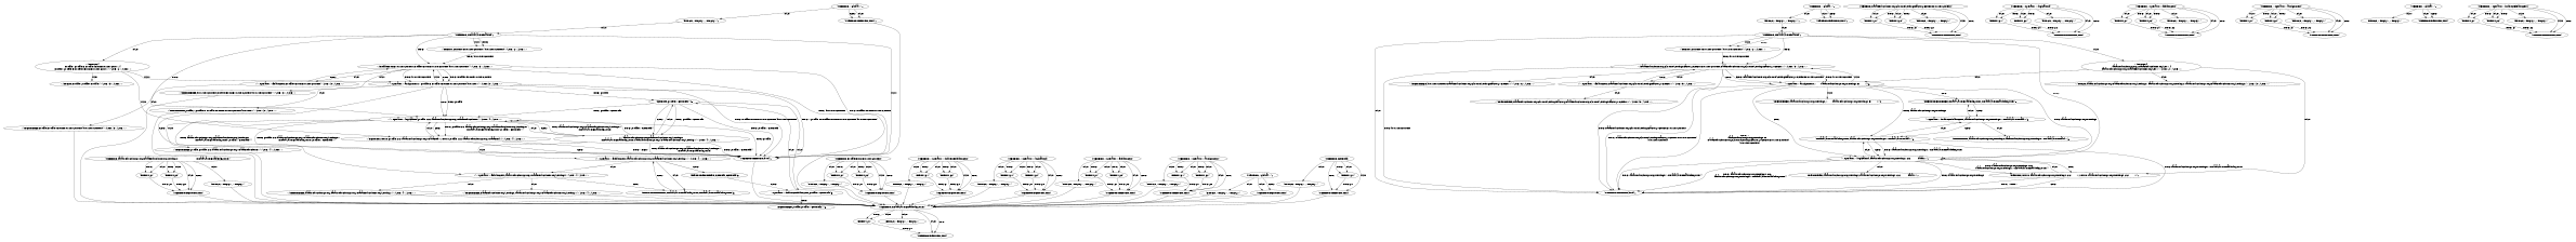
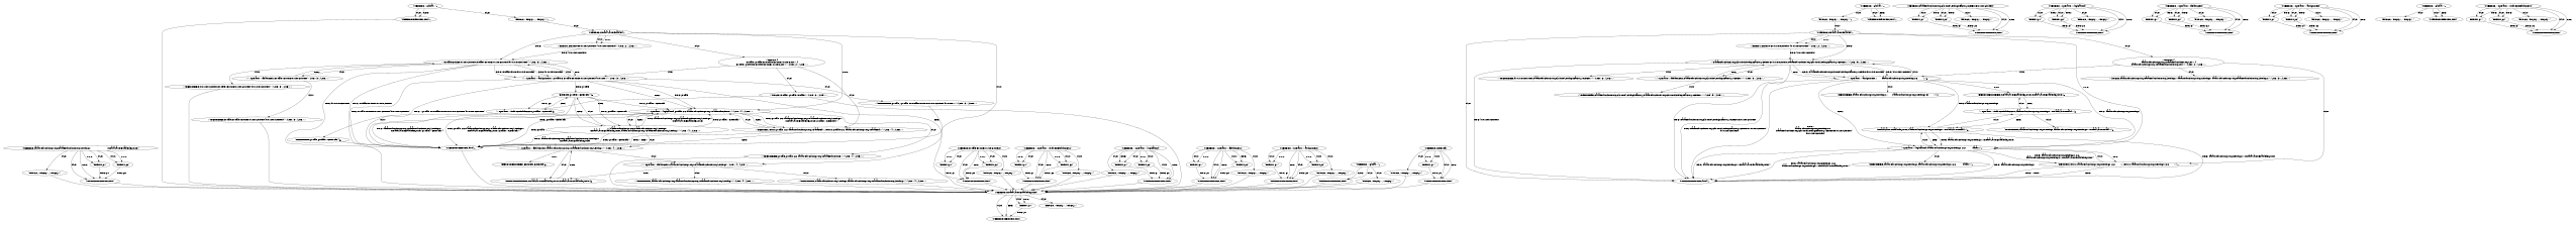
  digraph {
    n1 [label=<(METHOD,IsDataSaverEnabledByUser)>]
    n2 [label=<(PARAM,p1)>]
    n3 [label=<(BLOCK,&lt;empty&gt;,&lt;empty&gt;)>]
    n4 [label=<(METHOD_RETURN,ANY)>]
    n5 [label=<(METHOD,&lt;global&gt;)<SUB>1</SUB>>]
    n6 [label=<(BLOCK,&lt;empty&gt;,&lt;empty&gt;)<SUB>1</SUB>>]
    n7 [label=<(METHOD_RETURN,ANY)<SUB>1</SUB>>]
    n8 [label=<(METHOD,IsDataSaverEnabled)<SUB>1</SUB>>]
    n9 [label="<(PARAM,content::BrowserContext* browser_context)<SUB>2</SUB>>"]
    n10 [label="<(BLOCK,{\n  data_reduction_proxy::DataReductionProxySet...,{\n  data_reduction_proxy::DataReductionProxySet...)<SUB>2</SUB>>"]
    n11 [label="<(DataReductionProxyChromeSettingsFactory.GetForBrowserContext,DataReductionProxyChromeSettingsFactory::GetFor...)<SUB>5</SUB>>"]
    n12 [label=<(&lt;operator&gt;.logicalAnd,data_reduction_proxy_settings &amp;&amp;          data_...)<SUB>7</SUB>>]
    n13 [label=<(METHOD_RETURN,bool)<SUB>1</SUB>>]
    n14 [label="<(LOCAL,data_reduction_proxy.DataReductionProxySettings* data_reduction_proxy_settings: data_reduction_proxy.DataReductionProxySettings*)<SUB>3</SUB>>"]
    n15 [label=<(&lt;operator&gt;.assignment,*       data_reduction_proxy_settings =        ...)<SUB>3</SUB>>]
    n16 [label=<(RETURN,return data_reduction_proxy_settings &amp;&amp;        ...,return data_reduction_proxy_settings &amp;&amp;        ...)<SUB>7</SUB>>]
    n17 [label="<(&lt;operator&gt;.fieldAccess,DataReductionProxyChromeSettingsFactory::GetFor...)<SUB>5</SUB>>"]
    n18 [label="<(IDENTIFIER,browser_context,DataReductionProxyChromeSettingsFactory::GetFor...)<SUB>6</SUB>>"]
    n19 [label=<(IsDataSaverEnabledByUser,data_reduction_proxy_settings-&gt;IsDataSaverEnabl...)<SUB>8</SUB>>]
    n20 [label=<(IDENTIFIER,data_reduction_proxy_settings,data_reduction_proxy_settings &amp;&amp;          data_...)<SUB>7</SUB>>]
    n21 [label=<(IDENTIFIER,data_reduction_proxy_settings,*       data_reduction_proxy_settings =        ...)<SUB>4</SUB>>]
    n22 [label=<(FIELD_IDENTIFIER,IsDataSaverEnabledByUser,IsDataSaverEnabledByUser)<SUB>8</SUB>>]
    n23 [label=<(&lt;operator&gt;.indirectFieldAccess,data_reduction_proxy_settings-&gt;IsDataSaverEnabl...)<SUB>8</SUB>>]
    n24 [label="<(IDENTIFIER,DataReductionProxyChromeSettingsFactory,DataReductionProxyChromeSettingsFactory::GetFor...)<SUB>5</SUB>>"]
    n25 [label=<(IDENTIFIER,data_reduction_proxy_settings,data_reduction_proxy_settings-&gt;IsDataSaverEnabl...)<SUB>8</SUB>>]
    n26 [label=<(METHOD,DataReductionProxyChromeSettingsFactory.GetForBrowserContext)>]
    n27 [label=<(PARAM,p1)>]
    n28 [label=<(PARAM,p2)>]
    n29 [label=<(BLOCK,&lt;empty&gt;,&lt;empty&gt;)>]
    n30 [label=<(METHOD_RETURN,ANY)>]
    n31 [label=<(METHOD,&lt;operator&gt;.logicalAnd)>]
    n32 [label=<(PARAM,p1)>]
    n33 [label=<(PARAM,p2)>]
    n34 [label=<(BLOCK,&lt;empty&gt;,&lt;empty&gt;)>]
    n35 [label=<(METHOD_RETURN,ANY)>]
    n36 [label=<(METHOD,&lt;operator&gt;.fieldAccess)>]
    n37 [label=<(PARAM,p1)>]
    n38 [label=<(PARAM,p2)>]
    n39 [label=<(BLOCK,&lt;empty&gt;,&lt;empty&gt;)>]
    n40 [label=<(METHOD_RETURN,ANY)>]
    n41 [label=<(METHOD,&lt;operator&gt;.assignment)>]
    n42 [label=<(PARAM,p1)>]
    n43 [label=<(PARAM,p2)>]
    n44 [label=<(BLOCK,&lt;empty&gt;,&lt;empty&gt;)>]
    n45 [label=<(METHOD_RETURN,ANY)>]
    n46 [label=<(METHOD,&lt;global&gt;)<SUB>1</SUB>>]
    n47 [label=<(BLOCK,&lt;empty&gt;,&lt;empty&gt;)>]
    n48 [label=<(METHOD_RETURN,ANY)>]
    n49 [label=<(METHOD,&lt;operator&gt;.indirectFieldAccess)>]
    n50 [label=<(PARAM,p1)>]
    n51 [label=<(PARAM,p2)>]
    n52 [label=<(BLOCK,&lt;empty&gt;,&lt;empty&gt;)>]
    n53 [label=<(METHOD_RETURN,ANY)>]
    n54 [label=<(METHOD,data_reduction_proxy.DataReductionProxySettings.                         IsDataSaverEnabledByUser)>]
    n55 [label=<(PARAM,p1)>]
    n56 [label=<(PARAM,p2)>]
    n57 [label=<(BLOCK,&lt;empty&gt;,&lt;empty&gt;)>]
    n58 [label=<(METHOD_RETURN,ANY)>]
    n59 [label=<(METHOD,&lt;global&gt;)<SUB>1</SUB>>]
    n60 [label=<(BLOCK,&lt;empty&gt;,&lt;empty&gt;)<SUB>1</SUB>>]
    n61 [label=<(METHOD_RETURN,ANY)<SUB>1</SUB>>]
    n62 [label=<(METHOD,IsDataSaverEnabled)<SUB>1</SUB>>]
    n63 [label="<(PARAM,content::BrowserContext* browser_context)<SUB>2</SUB>>"]
    n64 [label="<(BLOCK,{\n  Profile* profile = Profile::FromBrowserCont...,{\n  Profile* profile = Profile::FromBrowserCont...)<SUB>2</SUB>>"]
    n65 [label="<(Profile.FromBrowserContext,Profile::FromBrowserContext(browser_context))<SUB>3</SUB>>"]
    n66 [label="<(&lt;operator&gt;.logicalAnd,profile &amp;&amp; data_reduction_proxy::DataReductionP...)<SUB>4</SUB>>"]
    n67 [label=<(METHOD_RETURN,bool)<SUB>1</SUB>>]
    n68 [label="<(LOCAL,Profile* profile: Profile*)<SUB>3</SUB>>"]
    n69 [label="<(&lt;operator&gt;.assignment,* profile = Profile::FromBrowserContext(browser...)<SUB>3</SUB>>"]
    n70 [label="<(RETURN,return profile &amp;&amp; data_reduction_proxy::DataRed...,return profile &amp;&amp; data_reduction_proxy::DataRed...)<SUB>4</SUB>>"]
    n71 [label="<(&lt;operator&gt;.fieldAccess,Profile::FromBrowserContext)<SUB>3</SUB>>"]
    n72 [label="<(IDENTIFIER,browser_context,Profile::FromBrowserContext(browser_context))<SUB>3</SUB>>"]
    n73 [label="<(IDENTIFIER,profile,profile &amp;&amp; data_reduction_proxy::DataReductionP...)<SUB>4</SUB>>"]
    n74 [label="<(data_reduction_proxy.DataReductionProxySettings.\n                        IsDataSaverEnabledByUser,data_reduction_proxy::DataReductionProxySetting...)<SUB>4</SUB>>"]
    n75 [label="<(IDENTIFIER,profile,* profile = Profile::FromBrowserContext(browser...)<SUB>3</SUB>>"]
    n76 [label="<(&lt;operator&gt;.fieldAccess,data_reduction_proxy::DataReductionProxySettings)<SUB>4</SUB>>"]
    n77 [label=<(GetPrefs,profile-&gt;GetPrefs())<SUB>5</SUB>>]
    n78 [label=<(FIELD_IDENTIFIER,IsDataSaverEnabledByUser,IsDataSaverEnabledByUser)<SUB>5</SUB>>]
    n79 [label="<(IDENTIFIER,data_reduction_proxy,data_reduction_proxy::DataReductionProxySetting...)<SUB>4</SUB>>"]
    n80 [label="<(IDENTIFIER,DataReductionProxySettings,data_reduction_proxy::DataReductionProxySetting...)<SUB>4</SUB>>"]
    n81 [label=<(&lt;operator&gt;.indirectFieldAccess,profile-&gt;GetPrefs)<SUB>5</SUB>>]
    n82 [label="<(IDENTIFIER,Profile,Profile::FromBrowserContext(browser_context))<SUB>3</SUB>>"]
    n83 [label="<(&lt;operator&gt;.fieldAccess,data_reduction_proxy::DataReductionProxySetting...)<SUB>4</SUB>>"]
    n84 [label=<(FIELD_IDENTIFIER,GetPrefs,GetPrefs)<SUB>5</SUB>>]
    n85 [label=<(IDENTIFIER,profile,profile-&gt;GetPrefs())<SUB>5</SUB>>]
    n86 [label=<(METHOD,Profile.FromBrowserContext)>]
    n87 [label=<(PARAM,p1)>]
    n88 [label=<(PARAM,p2)>]
    n89 [label=<(BLOCK,&lt;empty&gt;,&lt;empty&gt;)>]
    n90 [label=<(METHOD_RETURN,ANY)>]
    n91 [label=<(METHOD,&lt;operator&gt;.indirectFieldAccess)>]
    n92 [label=<(PARAM,p1)>]
    n93 [label=<(PARAM,p2)>]
    n94 [label=<(BLOCK,&lt;empty&gt;,&lt;empty&gt;)>]
    n95 [label=<(METHOD_RETURN,ANY)>]
    n96 [label=<(METHOD,&lt;operator&gt;.logicalAnd)>]
    n97 [label=<(PARAM,p1)>]
    n98 [label=<(PARAM,p2)>]
    n99 [label=<(BLOCK,&lt;empty&gt;,&lt;empty&gt;)>]
    n100 [label=<(METHOD_RETURN,ANY)>]
    n101 [label=<(METHOD,&lt;operator&gt;.fieldAccess)>]
    n102 [label=<(PARAM,p1)>]
    n103 [label=<(PARAM,p2)>]
    n104 [label=<(BLOCK,&lt;empty&gt;,&lt;empty&gt;)>]
    n105 [label=<(METHOD_RETURN,ANY)>]
    n106 [label=<(METHOD,&lt;operator&gt;.assignment)>]
    n107 [label=<(PARAM,p1)>]
    n108 [label=<(PARAM,p2)>]
    n109 [label=<(BLOCK,&lt;empty&gt;,&lt;empty&gt;)>]
    n110 [label=<(METHOD_RETURN,ANY)>]
    n111 [label=<(METHOD,&lt;global&gt;)<SUB>1</SUB>>]
    n112 [label=<(BLOCK,&lt;empty&gt;,&lt;empty&gt;)>]
    n113 [label=<(METHOD_RETURN,ANY)>]
    n114 [label=<(METHOD,GetPrefs)>]
    n115 [label=<(PARAM,p1)>]
    n116 [label=<(BLOCK,&lt;empty&gt;,&lt;empty&gt;)>]
    n117 [label=<(METHOD_RETURN,ANY)>]
    n1 -> n2 [label="AST: "]
    n1 -> n2 [label="DDG: "]
    n1 -> n3 [label="AST: "]
    n1 -> n4 [label="AST: "]
    n1 -> n4 [label="CFG: "]
    n2 -> n4 [label="DDG: p1"]
    n5 -> n6 [label="AST: "]
    n5 -> n7 [label="AST: "]
    n5 -> n7 [label="CFG: "]
    n6 -> n8 [label="AST: "]
    n8 -> n9 [label="AST: "]
    n8 -> n9 [label="DDG: "]
    n8 -> n10 [label="AST: "]
    n8 -> n11 [label="DDG: "]
    n8 -> n12 [label="DDG: "]
    n8 -> n13 [label="AST: "]
    n9 -> n11 [label="DDG: browser_context"]
    n10 -> n14 [label="AST: "]
    n10 -> n15 [label="AST: "]
    n10 -> n16 [label="AST: "]
    n11 -> n13 [label="DDG: DataReductionProxyChromeSettingsFactory::GetForBrowserContext"]
    n11 -> n13 [label="DDG: browser_context"]
    n11 -> n15 [label="CFG: "]
    n11 -> n15 [label="DDG: DataReductionProxyChromeSettingsFactory::GetForBrowserContext"]
    n11 -> n15 [label="DDG: browser_context"]
    n11 -> n17 [label="AST: "]
    n11 -> n18 [label="AST: "]
    n12 -> n13 [label="DDG: data_reduction_proxy_settings"]
    n12 -> n13 [label="DDG: data_reduction_proxy_settings-&gt;IsDataSaverEnabledByUser()"]
    n12 -> n13 [label="DDG: data_reduction_proxy_settings &amp;&amp;\n         data_reduction_proxy_settings-&gt;IsDataSaverEnabledByUser()"]
    n12 -> n16 [label="CFG: "]
    n12 -> n16 [label="DDG: data_reduction_proxy_settings &amp;&amp;\n         data_reduction_proxy_settings-&gt;IsDataSaverEnabledByUser()"]
    n12 -> n19 [label="AST: "]
    n12 -> n20 [label="AST: "]
    n15 -> n11 [label="AST: "]
    n15 -> n12 [label="CFG: "]
    n15 -> n12 [label="DDG: data_reduction_proxy_settings"]
    n15 -> n13 [label="DDG: DataReductionProxyChromeSettingsFactory::GetForBrowserContext(\n              browser_context)"]
    n15 -> n13 [label="DDG: *\n      data_reduction_proxy_settings =\n          DataReductionProxyChromeSettingsFactory::GetForBrowserContext(\n              browser_context)"]
    n15 -> n19 [label="DDG: data_reduction_proxy_settings"]
    n15 -> n21 [label="AST: "]
    n15 -> n22 [label="CFG: "]
    n16 -> n12 [label="AST: "]
    n16 -> n13 [label="CFG: "]
    n16 -> n13 [label="DDG: &lt;RET&gt;"]
    n17 -> n11 [label="CFG: "]
    n17 -> n24 [label="AST: "]
    n19 -> n12 [label="CFG: "]
    n19 -> n12 [label="DDG: data_reduction_proxy_settings-&gt;IsDataSaverEnabledByUser"]
    n19 -> n13 [label="DDG: data_reduction_proxy_settings-&gt;IsDataSaverEnabledByUser"]
    n19 -> n23 [label="AST: "]
    n22 -> n23 [label="CFG: "]
    n23 -> n19 [label="CFG: "]
    n23 -> n22 [label="AST: "]
    n23 -> n25 [label="AST: "]
    n26 -> n27 [label="AST: "]
    n26 -> n27 [label="DDG: "]
    n26 -> n28 [label="AST: "]
    n26 -> n28 [label="DDG: "]
    n26 -> n29 [label="AST: "]
    n26 -> n30 [label="AST: "]
    n26 -> n30 [label="CFG: "]
    n27 -> n30 [label="DDG: p1"]
    n28 -> n30 [label="DDG: p2"]
    n31 -> n32 [label="AST: "]
    n31 -> n32 [label="DDG: "]
    n31 -> n33 [label="AST: "]
    n31 -> n33 [label="DDG: "]
    n31 -> n34 [label="AST: "]
    n31 -> n35 [label="AST: "]
    n31 -> n35 [label="CFG: "]
    n32 -> n35 [label="DDG: p1"]
    n33 -> n35 [label="DDG: p2"]
    n36 -> n37 [label="AST: "]
    n36 -> n37 [label="DDG: "]
    n36 -> n38 [label="AST: "]
    n36 -> n38 [label="DDG: "]
    n36 -> n39 [label="AST: "]
    n36 -> n40 [label="AST: "]
    n36 -> n40 [label="CFG: "]
    n37 -> n40 [label="DDG: p1"]
    n38 -> n40 [label="DDG: p2"]
    n41 -> n42 [label="AST: "]
    n41 -> n42 [label="DDG: "]
    n41 -> n43 [label="AST: "]
    n41 -> n43 [label="DDG: "]
    n41 -> n44 [label="AST: "]
    n41 -> n45 [label="AST: "]
    n41 -> n45 [label="CFG: "]
    n42 -> n45 [label="DDG: p1"]
    n43 -> n45 [label="DDG: p2"]
    n46 -> n47 [label="AST: "]
    n46 -> n48 [label="AST: "]
    n46 -> n48 [label="CFG: "]
    n49 -> n50 [label="AST: "]
    n49 -> n50 [label="DDG: "]
    n49 -> n51 [label="AST: "]
    n49 -> n51 [label="DDG: "]
    n49 -> n52 [label="AST: "]
    n49 -> n53 [label="AST: "]
    n49 -> n53 [label="CFG: "]
    n50 -> n53 [label="DDG: p1"]
    n51 -> n53 [label="DDG: p2"]
    n54 -> n55 [label="AST: "]
    n54 -> n55 [label="DDG: "]
    n54 -> n56 [label="AST: "]
    n54 -> n56 [label="DDG: "]
    n54 -> n57 [label="AST: "]
    n54 -> n58 [label="AST: "]
    n54 -> n58 [label="CFG: "]
    n55 -> n58 [label="DDG: p1"]
    n56 -> n58 [label="DDG: p2"]
    n57 -> n1
    n58 -> n1
    n59 -> n60 [label="AST: "]
    n59 -> n61 [label="AST: "]
    n59 -> n61 [label="CFG: "]
    n60 -> n62 [label="AST: "]
    n61 -> n1
    n62 -> n63 [label="AST: "]
    n62 -> n63 [label="DDG: "]
    n62 -> n64 [label="AST: "]
    n62 -> n65 [label="DDG: "]
    n62 -> n66 [label="DDG: "]
    n62 -> n67 [label="AST: "]
    n63 -> n65 [label="DDG: browser_context"]
    n64 -> n68 [label="AST: "]
    n64 -> n69 [label="AST: "]
    n64 -> n70 [label="AST: "]
    n65 -> n67 [label="DDG: Profile::FromBrowserContext"]
    n65 -> n67 [label="DDG: browser_context"]
    n65 -> n69 [label="CFG: "]
    n65 -> n69 [label="DDG: Profile::FromBrowserContext"]
    n65 -> n69 [label="DDG: browser_context"]
    n65 -> n71 [label="AST: "]
    n65 -> n72 [label="AST: "]
    n66 -> n67 [label="DDG: profile"]
    n66 -> n67 [label="DDG: data_reduction_proxy::DataReductionProxySettings::\n                        IsDataSaverEnabledByUser(profile-&gt;GetPrefs())"]
    n66 -> n67 [label="DDG: profile &amp;&amp; data_reduction_proxy::DataReductionProxySettings::\n                        IsDataSaverEnabledByUser(profile-&gt;GetPrefs())"]
    n66 -> n70 [label="CFG: "]
    n66 -> n70 [label="DDG: profile &amp;&amp; data_reduction_proxy::DataReductionProxySettings::\n                        IsDataSaverEnabledByUser(profile-&gt;GetPrefs())"]
    n66 -> n73 [label="AST: "]
    n66 -> n74 [label="AST: "]
    n67 -> n1
+   n68 -> n1
    n69 -> n65 [label="AST: "]
    n69 -> n66 [label="CFG: "]
    n69 -> n66 [label="DDG: profile"]
    n69 -> n67 [label="DDG: Profile::FromBrowserContext(browser_context)"]
    n69 -> n67 [label="DDG: * profile = Profile::FromBrowserContext(browser_context)"]
    n69 -> n75 [label="AST: "]
    n69 -> n76 [label="CFG: "]
    n69 -> n77 [label="DDG: profile"]
    n70 -> n66 [label="AST: "]
    n70 -> n67 [label="CFG: "]
    n70 -> n67 [label="DDG: &lt;RET&gt;"]
    n71 -> n65 [label="CFG: "]
    n71 -> n82 [label="AST: "]
    n72 -> n1
    n73 -> n1
    n74 -> n66 [label="CFG: "]
    n74 -> n66 [label="DDG: data_reduction_proxy::DataReductionProxySettings::\n                        IsDataSaverEnabledByUser"]
    n74 -> n66 [label="DDG: profile-&gt;GetPrefs()"]
    n74 -> n67 [label="DDG: data_reduction_proxy::DataReductionProxySettings::\n                        IsDataSaverEnabledByUser"]
    n74 -> n67 [label="DDG: profile-&gt;GetPrefs()"]
    n74 -> n77 [label="AST: "]
    n74 -> n83 [label="AST: "]
    n75 -> n1
    n76 -> n78 [label="CFG: "]
    n76 -> n79 [label="AST: "]
    n76 -> n80 [label="AST: "]
    n77 -> n66 [label="DDG: profile-&gt;GetPrefs"]
    n77 -> n67 [label="DDG: profile-&gt;GetPrefs"]
    n77 -> n74 [label="CFG: "]
    n77 -> n74 [label="DDG: profile-&gt;GetPrefs"]
-   n77 -> n81 [label="AST: "]
+   n77 -> n81 [label="DDG: p2"]
    n78 -> n83 [label="CFG: "]
    n79 -> n1
    n80 -> n1
-   n81 -> n77 [label="AST: "]
-   n81 -> n85 [label="CFG: "]
+   n81 -> n77 [label="CFG: "]
+   n81 -> n85 [label="AST: "]
    n82 -> n1
    n83 -> n76 [label="AST: "]
    n83 -> n78 [label="AST: "]
    n83 -> n84 [label="CFG: "]
-   n84 -> n81 [label="CFG: "]
+   n68 -> n81 [label="CFG: "]
+   n85 -> n1
    n86 -> n87 [label="AST: "]
    n86 -> n87 [label="DDG: "]
    n86 -> n88 [label="AST: "]
    n86 -> n88 [label="DDG: "]
    n86 -> n89 [label="AST: "]
    n86 -> n90 [label="AST: "]
    n86 -> n90 [label="CFG: "]
    n87 -> n90 [label="DDG: p1"]
    n88 -> n90 [label="DDG: p2"]
    n89 -> n1
    n90 -> n1
    n91 -> n92 [label="AST: "]
    n91 -> n92 [label="DDG: "]
    n91 -> n93 [label="AST: "]
    n91 -> n93 [label="DDG: "]
    n91 -> n94 [label="AST: "]
    n91 -> n95 [label="AST: "]
    n91 -> n95 [label="CFG: "]
    n92 -> n95 [label="DDG: p1"]
    n93 -> n95 [label="DDG: p2"]
    n94 -> n1
    n95 -> n1
    n96 -> n97 [label="AST: "]
    n96 -> n97 [label="DDG: "]
    n96 -> n98 [label="AST: "]
    n96 -> n98 [label="DDG: "]
    n96 -> n99 [label="AST: "]
    n96 -> n100 [label="AST: "]
    n96 -> n100 [label="CFG: "]
    n97 -> n100 [label="DDG: p1"]
    n98 -> n100 [label="DDG: p2"]
    n99 -> n1
    n100 -> n1
    n101 -> n102 [label="AST: "]
    n101 -> n102 [label="DDG: "]
    n101 -> n103 [label="AST: "]
    n101 -> n103 [label="DDG: "]
    n101 -> n104 [label="AST: "]
    n101 -> n105 [label="AST: "]
    n101 -> n105 [label="CFG: "]
    n102 -> n105 [label="DDG: p1"]
    n103 -> n105 [label="DDG: p2"]
    n104 -> n1
    n105 -> n1
    n106 -> n107 [label="AST: "]
    n106 -> n107 [label="DDG: "]
    n106 -> n108 [label="AST: "]
    n106 -> n108 [label="DDG: "]
    n106 -> n109 [label="AST: "]
    n106 -> n110 [label="AST: "]
    n106 -> n110 [label="CFG: "]
    n107 -> n110 [label="DDG: p1"]
    n108 -> n110 [label="DDG: p2"]
    n109 -> n1
    n110 -> n1
    n111 -> n112 [label="AST: "]
    n111 -> n113 [label="AST: "]
    n111 -> n113 [label="CFG: "]
    n112 -> n1
    n113 -> n1
    n114 -> n115 [label="AST: "]
    n114 -> n115 [label="DDG: "]
    n114 -> n116 [label="AST: "]
    n114 -> n117 [label="AST: "]
    n114 -> n117 [label="CFG: "]
    n115 -> n117 [label="DDG: p1"]
    n116 -> n1
    n117 -> n1
  }
